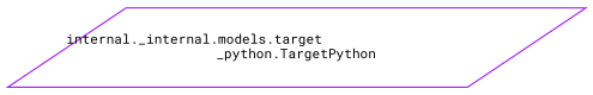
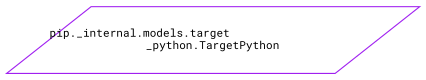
  digraph {
    rankdir=TB
    fontname="Roboto Mono"
-   n1 [color=purple fillcolor=white fontname="Roboto Mono" fontsize=10 height=0.2 label="internal._internal.models.target\l_python.TargetPython" shape=parallelogram style=filled width=0.4]
+   n1 [color=purple fillcolor=white fontname="Roboto Mono" fontsize=10 height=0.2 label="pip._internal.models.target\l_python.TargetPython" shape=parallelogram style=filled width=0.4]
  }
